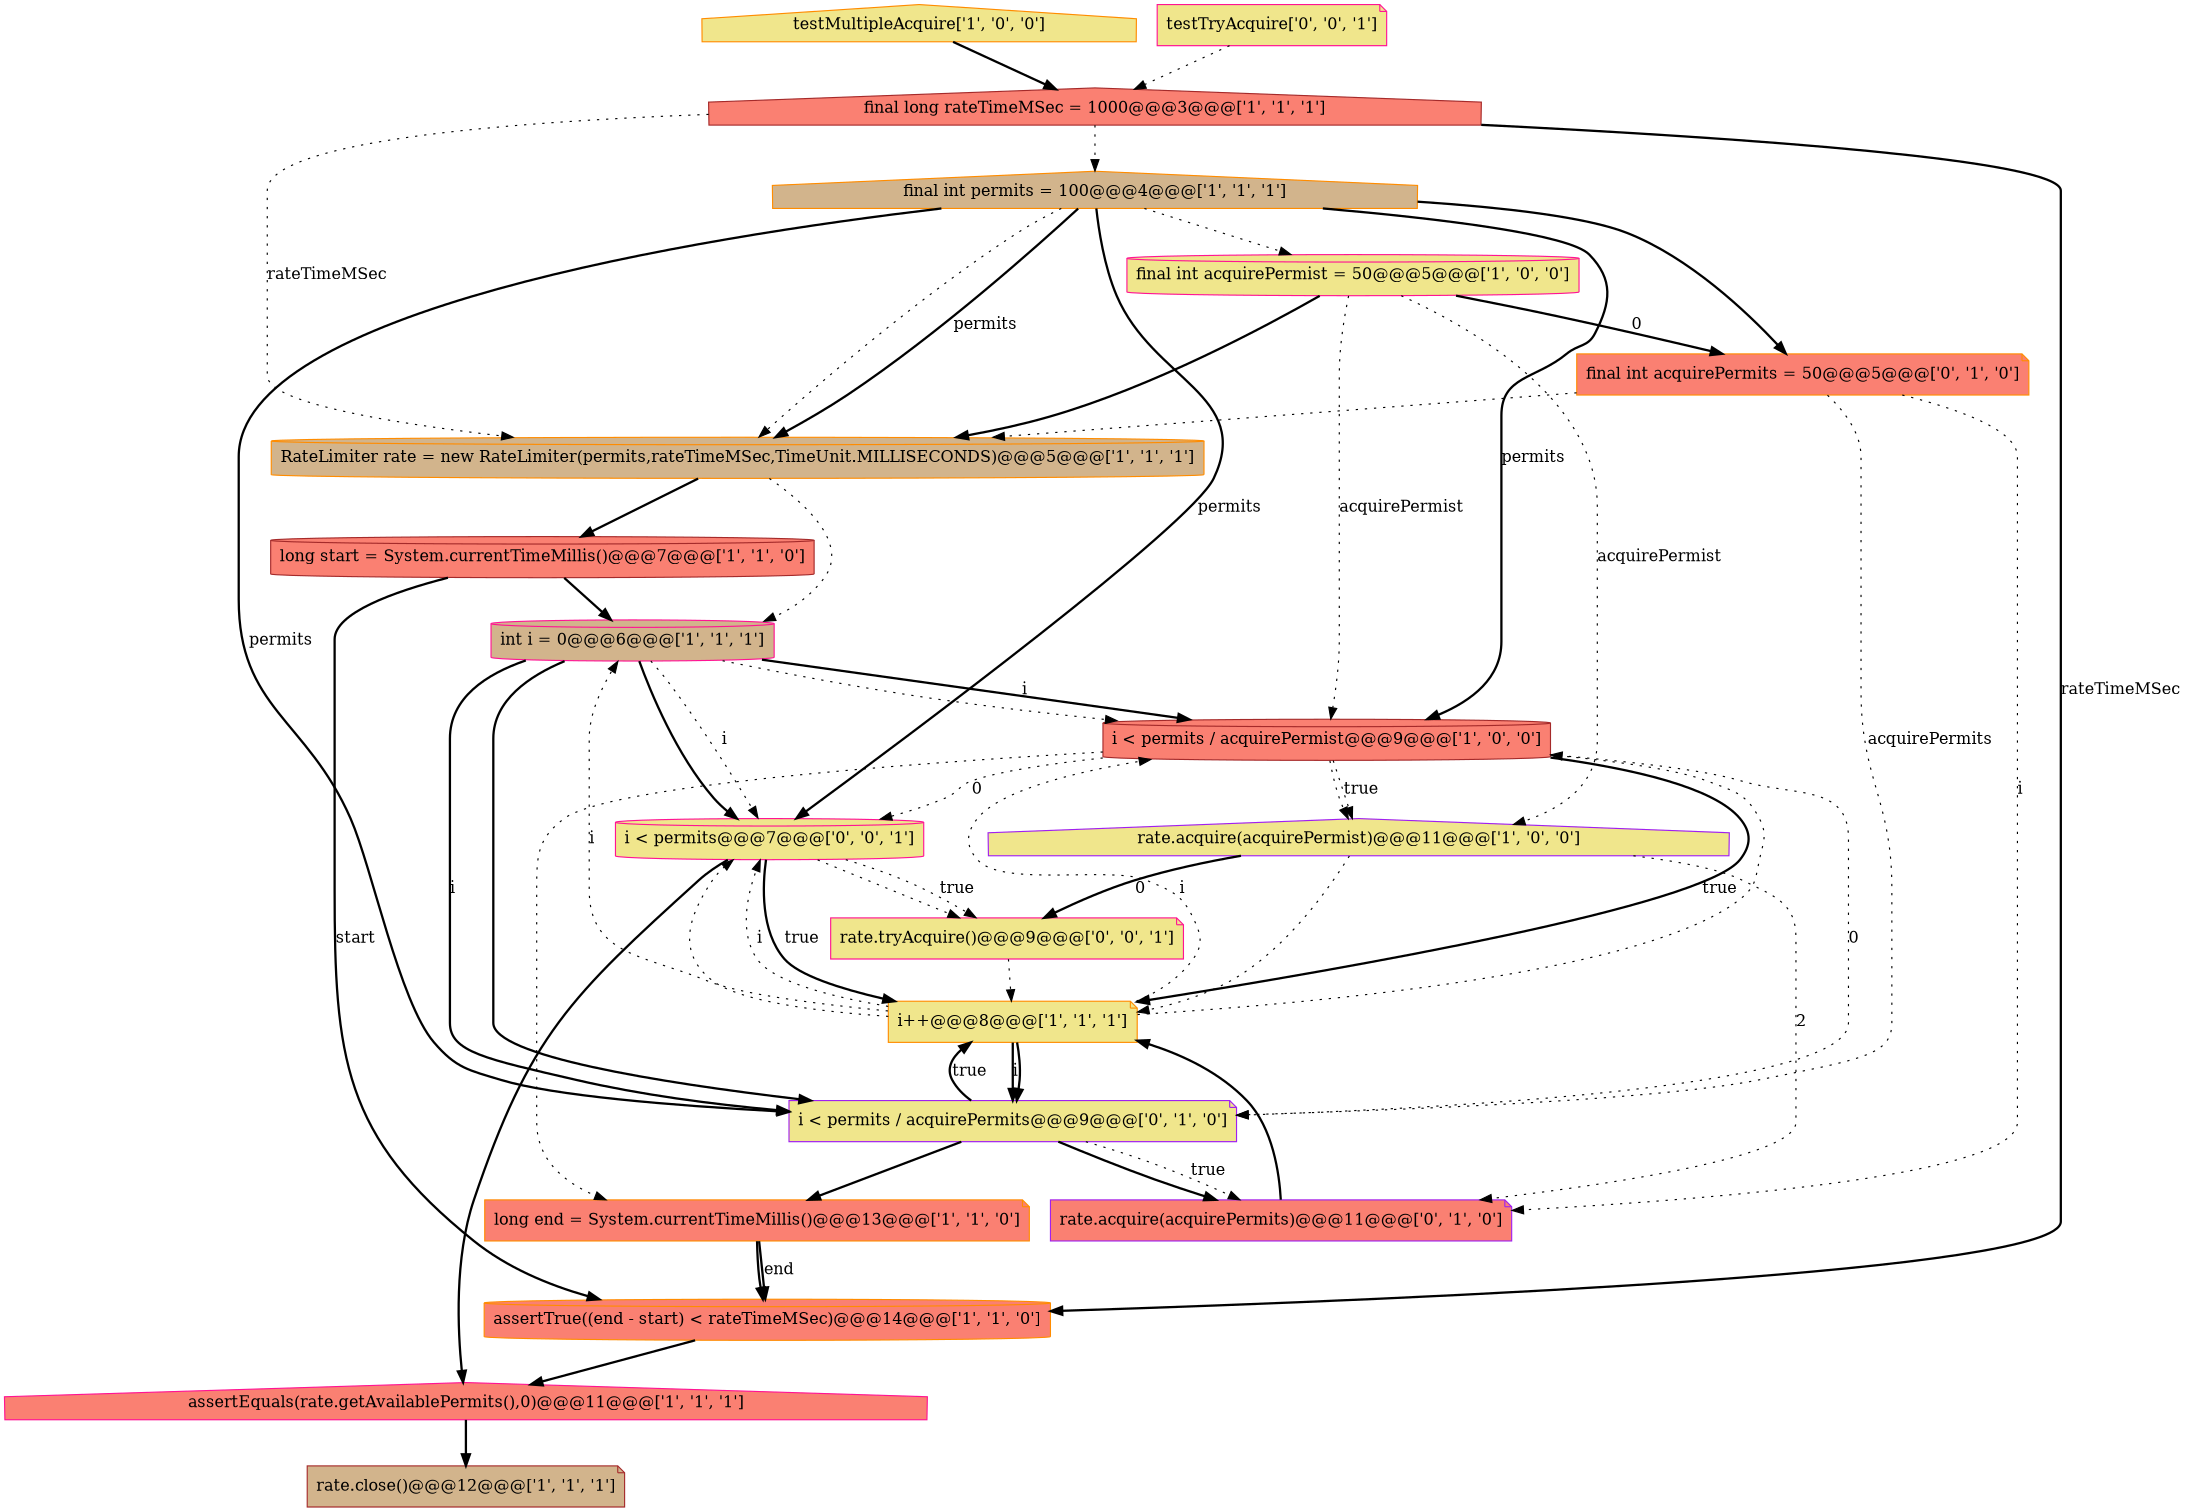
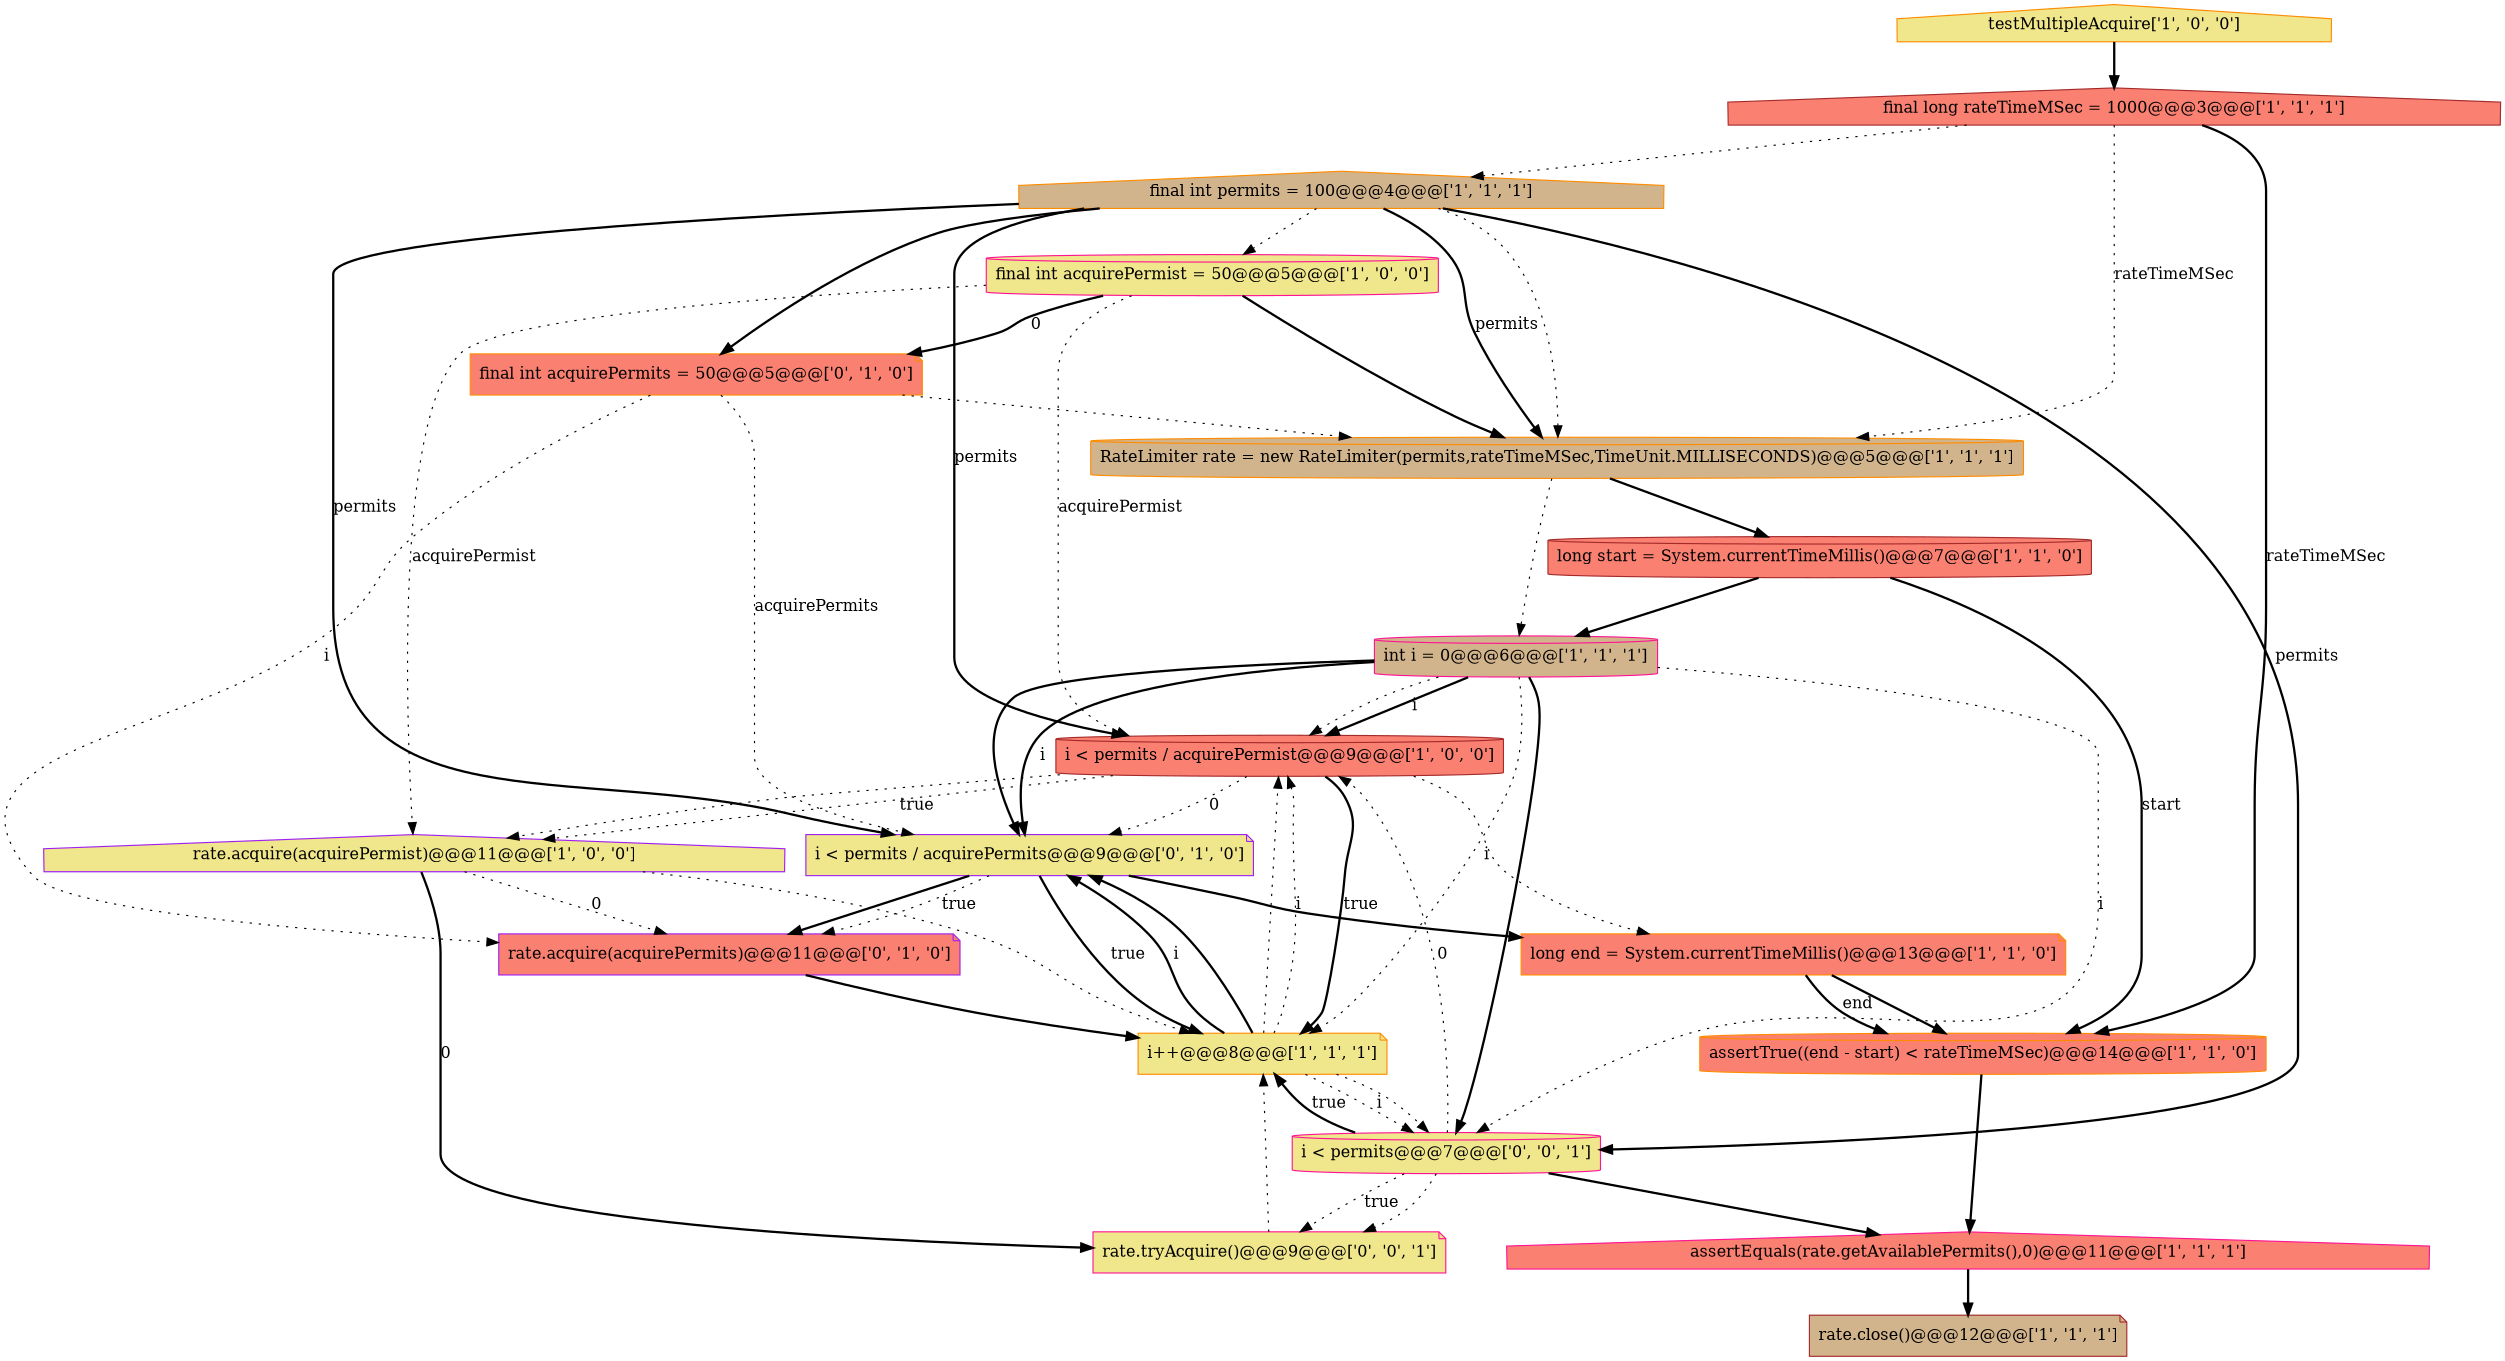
  digraph {
    node [color=darkorange fillcolor=salmon shape=note style=filled]
    edge [style=bold]
    n1 [color=brown label="final long rateTimeMSec = 1000@@@3@@@['1', '1', '1']" shape=house]
    n2 [fillcolor=tan label="final int permits = 100@@@4@@@['1', '1', '1']" shape=house]
    n3 [label="assertTrue((end - start) < rateTimeMSec)@@@14@@@['1', '1', '0']" shape=cylinder]
    n4 [fillcolor=tan label="RateLimiter rate = new RateLimiter(permits,rateTimeMSec,TimeUnit.MILLISECONDS)@@@5@@@['1', '1', '1']" shape=cylinder]
    n5 [color=deeppink fillcolor=khaki label="final int acquirePermist = 50@@@5@@@['1', '0', '0']" shape=cylinder]
    n6 [color=brown label="i < permits / acquirePermist@@@9@@@['1', '0', '0']" shape=cylinder]
    n7 [label="final int acquirePermits = 50@@@5@@@['0', '1', '0']"]
    n8 [color=deeppink fillcolor=khaki label="i < permits@@@7@@@['0', '0', '1']" shape=cylinder]
    n9 [color=purple fillcolor=khaki label="i < permits / acquirePermits@@@9@@@['0', '1', '0']"]
    n10 [color=deeppink label="assertEquals(rate.getAvailablePermits(),0)@@@11@@@['1', '1', '1']" shape=house]
    n11 [color=deeppink fillcolor=tan label="int i = 0@@@6@@@['1', '1', '1']" shape=cylinder]
    n12 [color=brown label="long start = System.currentTimeMillis()@@@7@@@['1', '1', '0']" shape=cylinder]
    n13 [color=brown fillcolor=tan label="rate.close()@@@12@@@['1', '1', '1']"]
    n14 [color=purple fillcolor=khaki label="rate.acquire(acquirePermist)@@@11@@@['1', '0', '0']" shape=house]
    n15 [fillcolor=khaki label="i++@@@8@@@['1', '1', '1']"]
    n16 [label="long end = System.currentTimeMillis()@@@13@@@['1', '1', '0']"]
    n17 [color=purple label="rate.acquire(acquirePermits)@@@11@@@['0', '1', '0']"]
    n18 [color=deeppink fillcolor=khaki label="rate.tryAcquire()@@@9@@@['0', '0', '1']"]
    n19 [fillcolor=khaki label="testMultipleAcquire['1', '0', '0']" shape=house]
-   n20 [color=deeppink fillcolor=khaki label="testTryAcquire['0', '0', '1']"]
    n1 -> n2 [style=dotted]
    n1 -> n3 [label=rateTimeMSec]
    n1 -> n4 [label=rateTimeMSec style=dotted]
    n2 -> n4 [style=dotted]
    n2 -> n4 [label=permits]
    n2 -> n5 [style=dotted]
    n2 -> n6 [label=permits]
    n2 -> n7
    n2 -> n8 [label=permits]
    n2 -> n9 [label=permits]
    n3 -> n10
    n4 -> n11 [style=dotted]
    n4 -> n12
    n5 -> n4
    n5 -> n6 [label=acquirePermist style=dotted]
    n5 -> n7 [label=0]
    n5 -> n14 [label=acquirePermist style=dotted]
-   n6 -> n8 [label=0 style=dotted]
+   n8 -> n6 [label=0 style=dotted]
    n6 -> n9 [label=0 style=dotted]
    n6 -> n14 [label=true style=dotted]
    n6 -> n14 [style=dotted]
    n6 -> n15 [label=true]
    n6 -> n16 [style=dotted]
    n7 -> n4 [style=dotted]
    n7 -> n9 [label=acquirePermits style=dotted]
    n7 -> n17 [label=i style=dotted]
    n8 -> n10
    n8 -> n15 [label=true]
    n8 -> n18 [style=dotted]
    n8 -> n18 [label=true style=dotted]
    n9 -> n15 [label=true]
    n9 -> n16
    n9 -> n17
    n9 -> n17 [label=true style=dotted]
    n10 -> n13
    n11 -> n6 [label=i]
    n11 -> n6 [style=dotted]
    n11 -> n8
    n11 -> n8 [label=i style=dotted]
    n11 -> n9
    n11 -> n9 [label=i]
-   n15 -> n11 [label=i style=dotted]
+   n11 -> n15 [label=i style=dotted]
    n12 -> n3 [label=start]
    n12 -> n11
    n14 -> n15 [style=dotted]
-   n14 -> n17 [label=2 style=dotted]
+   n14 -> n17 [label=0 style=dotted]
    n14 -> n18 [label=0]
    n15 -> n6 [style=dotted]
    n15 -> n6 [label=i style=dotted]
    n15 -> n8 [style=dotted]
    n15 -> n8 [label=i style=dotted]
    n15 -> n9 [label=i]
    n15 -> n9
    n16 -> n3
    n16 -> n3 [label=end]
    n17 -> n15
    n18 -> n15 [style=dotted]
    n19 -> n1
-   n20 -> n1 [style=dotted]
  }
